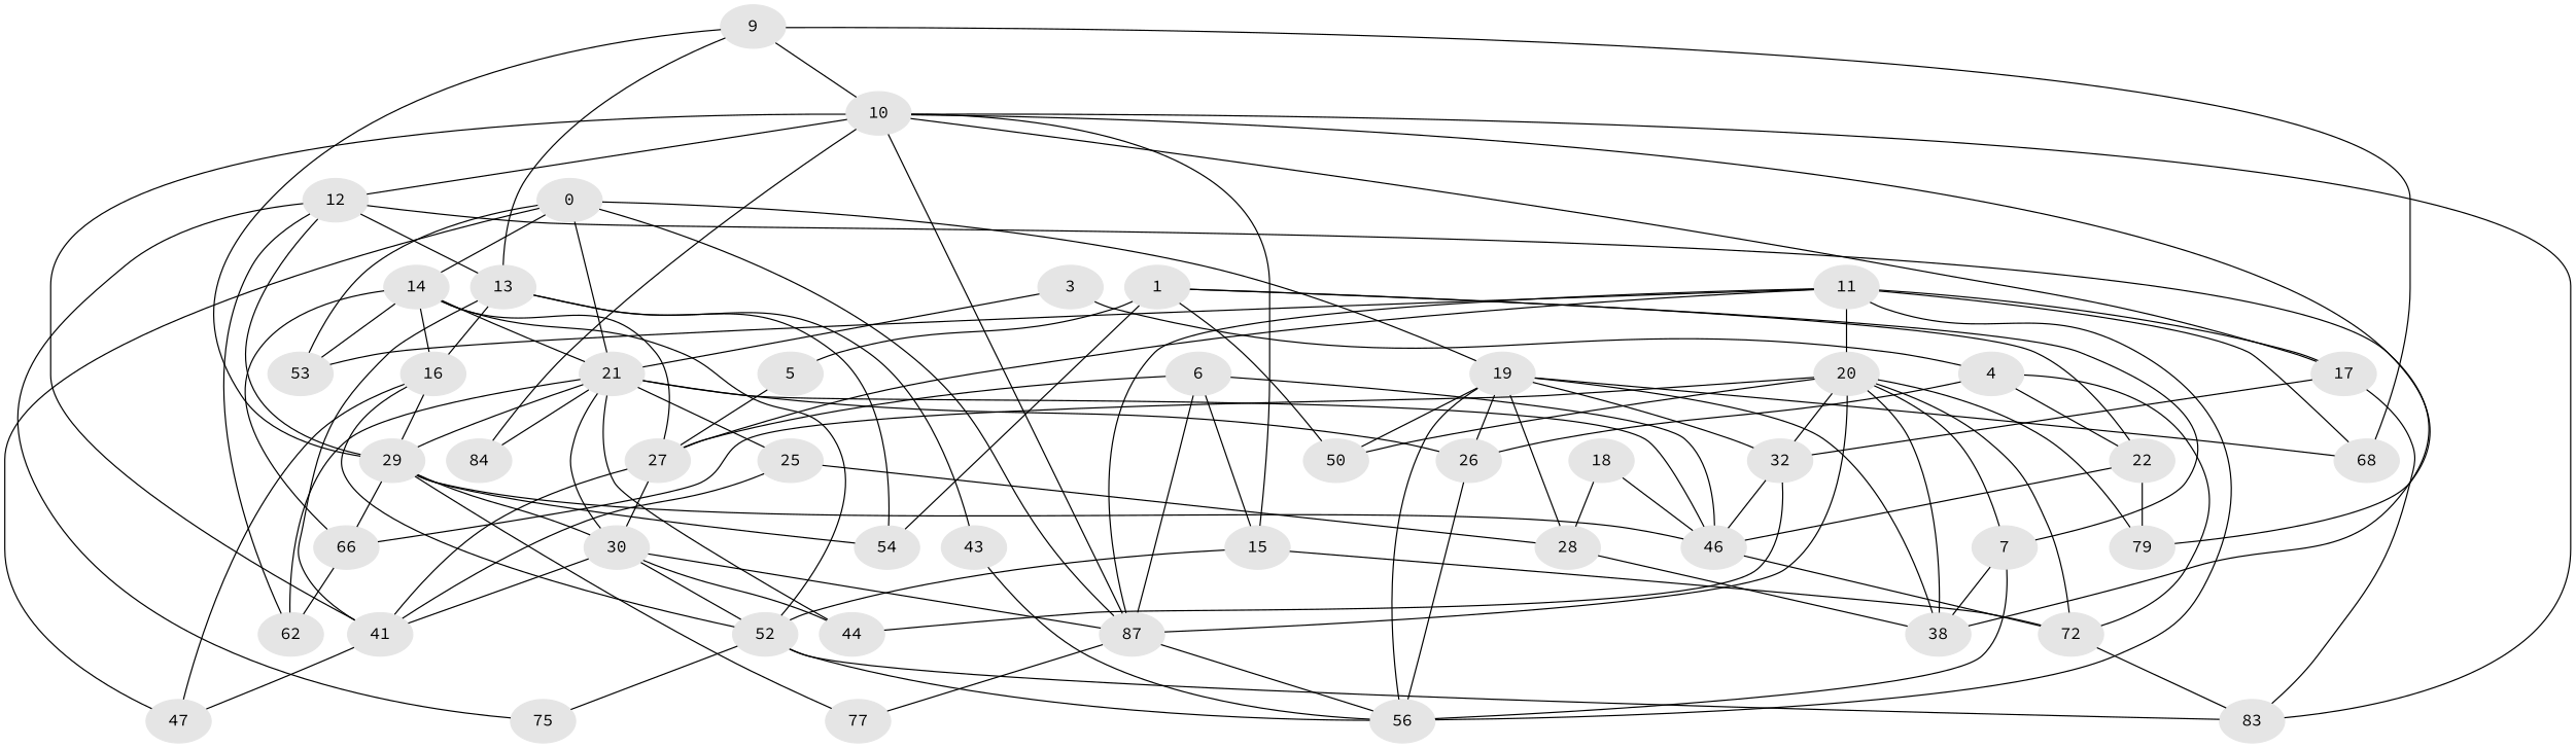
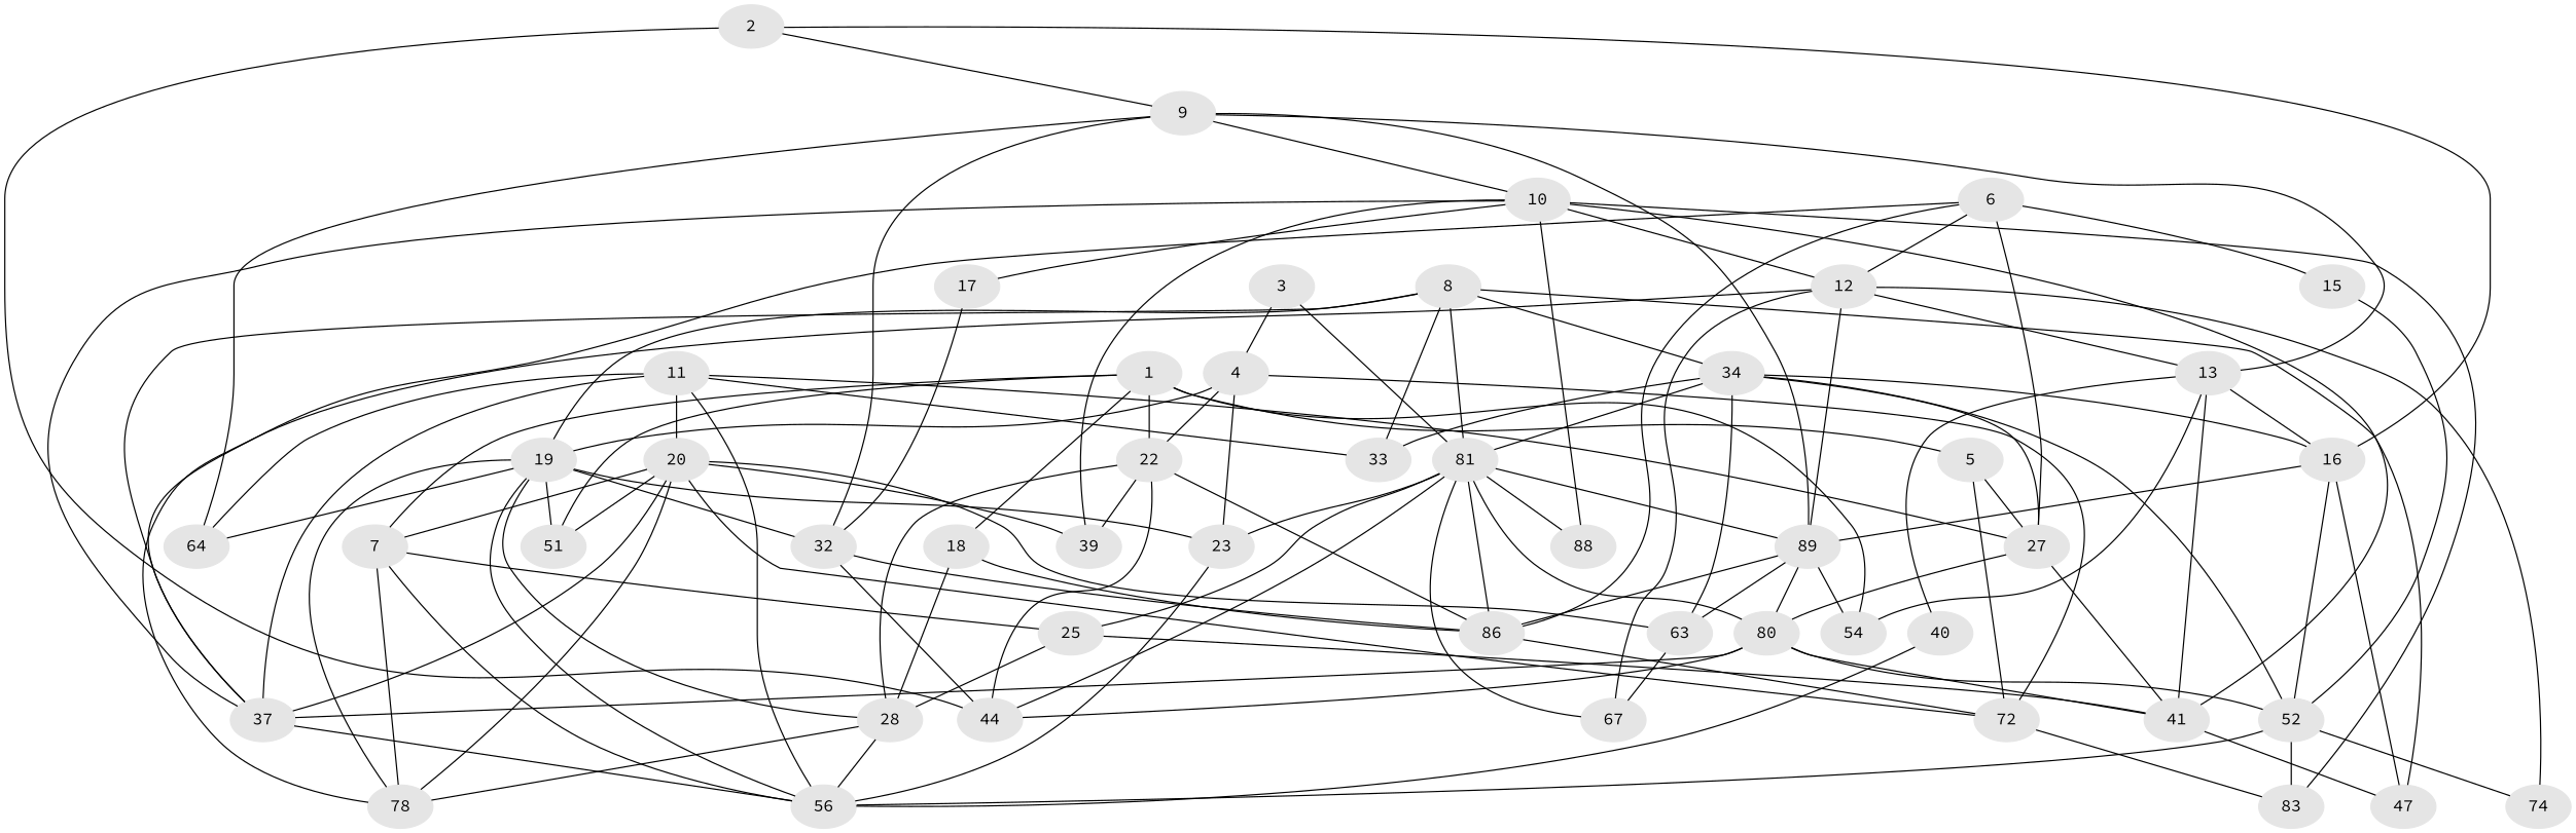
  graph {
    fontname="Source Code Pro"
    node [color=gray90 fontname="Source Code Pro" style=filled]
    edge [fontname="Source Code Pro"]
    1 [super="+58"]
    5
    7
    18
    22 [super="+50"]
-   51 [label=50]
+   51
    54
    27 [super="+35"]
    25 [super="+33"]
-   38 [super="+65"]
+   38 [super="+65" label=78]
    56 [super="+61"]
-   46 [super="+78"]
+   46 [super="+78" label=86]
    28 [super="+73"]
    44 [super="+68"]
-   39 [label=79]
+   39
+   2 [super="+69"]
    9 [super="+62"]
    16 [super="+86"]
    10 [super="+85"]
    13 [super="+57"]
-   29 [super="+48"]
+   29 [super="+48" label=89]
    32 [super="+60"]
-   64 [super="+82" label=68]
+   64 [super="+82"]
    47
    52 [super="+76"]
    4 [super="+31"]
    19 [super="+75"]
-   23 [super="+26" label=26]
+   23 [super="+26"]
    72
    3
-   21 [super="+45"]
-   84
-   67 [label=62]
-   30 [super="+59"]
+   21 [super="+45" label=81]
+   84 [label=88]
+   67
+   30 [super="+59" label=80]
    83
    41 [super="+63"]
    6 [super="+36"]
    12 [super="+43"]
    15 [super="+80"]
-   37 [super="+42" label=87]
-   74 [label=75]
-   77
-   8 [super="+24" label=0]
-   14 [super="+81"]
-   53 [super="+79"]
-   66 [super="+70"]
+   37 [super="+42"]
+   74
+   8 [super="+24"]
+   14 [super="+81" label=34]
+   53 [super="+79" label=33]
+   66 [super="+70" label=63]
    17 [super="+34"]
-   40 [label=43]
+   40
    11 [super="+49"]
    20 [super="+71"]
    1 -- 5
    1 -- 7
+   1 -- 18
    1 -- 22
    1 -- 51
    1 -- 54
    5 -- 27
+   7 -- 25
    7 -- 38
    7 -- 56
    18 -- 46
    18 -- 28
    22 -- 46
+   22 -- 28 [weight=2]
+   22 -- 44
    22 -- 39
    27 -- 30
    27 -- 41
    25 -- 28
    25 -- 41
    46 -- 72
    28 -- 38
+   28 -- 56
+   2 -- 44 [weight=2]
+   2 -- 9
+   2 -- 16
    9 -- 10
    9 -- 13
    9 -- 29
-   20 -- 32
+   9 -- 32
    9 -- 64
    16 -- 29
    16 -- 47
    16 -- 52
    10 -- 39
    10 -- 84 [weight=2]
    10 -- 83
    10 -- 41
    10 -- 12
-   10 -- 15
    10 -- 37
    10 -- 17
    13 -- 54
    13 -- 16
    13 -- 41
    13 -- 40
    29 -- 54
    29 -- 46
    29 -- 30
-   29 -- 77
    29 -- 66
    32 -- 46
    32 -- 44
    52 -- 56
    52 -- 83
    52 -- 74
    4 -- 22
+   4 -- 19
    4 -- 23
    4 -- 72
    19 -- 51
    19 -- 38
    19 -- 56
    19 -- 28
    19 -- 32
    19 -- 64
    19 -- 23
    23 -- 56
    72 -- 83
    3 -- 4
    3 -- 21
    21 -- 25
    21 -- 46
    21 -- 44
    21 -- 29
    21 -- 23
    21 -- 84
    21 -- 67
    21 -- 30
    30 -- 44
    30 -- 52
    30 -- 41
    30 -- 37
    41 -- 47
    6 -- 27 [weight=2]
    6 -- 46
+   6 -- 12
    6 -- 15
    6 -- 37
    12 -- 38
    12 -- 13
    12 -- 29
    12 -- 67
    12 -- 74
    15 -- 52
-   15 -- 72
+   5 -- 72
    37 -- 56
-   37 -- 77
    8 -- 47
    8 -- 19
    8 -- 21
    8 -- 37
    8 -- 14
    8 -- 53
    14 -- 27
    14 -- 16
    14 -- 52
    14 -- 21
    14 -- 53
    14 -- 66
    66 -- 67
    17 -- 32
-   17 -- 83
    40 -- 56
    11 -- 27
    11 -- 56
    11 -- 64
    11 -- 37 [weight=2]
    11 -- 53
-   11 -- 17
    11 -- 20 [weight=2]
    20 -- 7
    20 -- 51
    20 -- 38
    20 -- 39
    20 -- 72
    20 -- 37
    20 -- 66
  }
